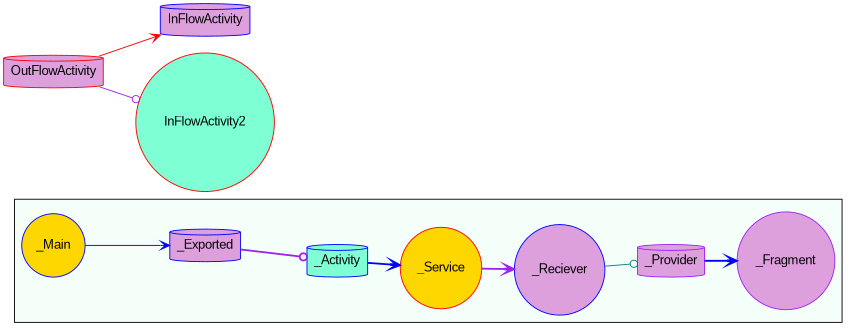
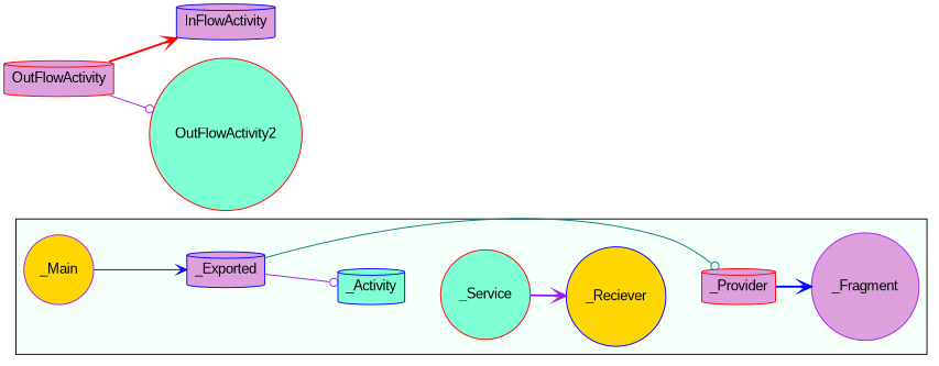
  digraph {
    fontname="Liberation Sans"
    rankdir=LR
    node [color=blue fillcolor=plum fontname="Liberation Sans" shape=cylinder style=filled]
    edge [arrowhead=vee color=blue fontname="Liberation Sans" style=bold]
    _Activity [fillcolor=aquamarine]
-   _Service [color=red fillcolor=gold shape=circle]
-   _Reciever [shape=circle]
-   _Provider [color=purple]
+   _Service [color=red fillcolor=aquamarine shape=circle]
+   _Reciever [fillcolor=gold shape=circle]
+   _Provider [color=red]
    _Fragment [color=purple shape=circle]
-   _Main [fillcolor=gold shape=circle]
+   _Main [color=purple fillcolor=gold shape=circle]
    _Exported
    OutFlowActivity [color=red]
    InFlowActivity
-   InFlowActivity2 [color=red fillcolor=aquamarine shape=circle]
+   InFlowActivity2 [color=red fillcolor=aquamarine shape=circle label=OutFlowActivity2]
    subgraph cluster_1 {
      bgcolor=mintcream
      _Activity
      _Service
      _Reciever
      _Provider
      _Fragment
      _Main
      _Exported
    }
-   _Activity -> _Service
    _Service -> _Reciever [color=purple]
-   _Reciever -> _Provider [arrowhead=odot color=teal style=solid]
+   _Exported -> _Provider [arrowhead=odot color=teal style=solid]
    _Provider -> _Fragment
    _Main -> _Exported [style=solid]
-   _Exported -> _Activity [arrowhead=odot color=purple]
-   OutFlowActivity -> InFlowActivity [color=red style=solid]
+   _Exported -> _Activity [arrowhead=odot color=purple style=solid]
+   OutFlowActivity -> InFlowActivity [color=red]
    OutFlowActivity -> InFlowActivity2 [arrowhead=odot color=purple style=solid]
  }
